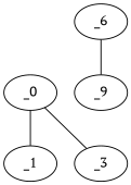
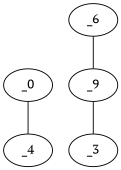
  graph {
    fontname="PT Serif"
    node [fontname="PT Serif"]
    edge [fontname="PT Serif"]
    _0 [x=2.38845 y=2.91009]
-   _1 [x=1.76732 y=1.10931]
+   _1 [x=1.76732 y=1.10931 label=_4]
    _3 [x=0.229407 y=3.20009]
    n4 [label=_6 x=0.6901 y=1.60377]
    n5 [label=_9 x=1.77127 y=1.78382]
    _0 -- _1
-   _0 -- _3
+   n5 -- _3
    n4 -- n5
  }
